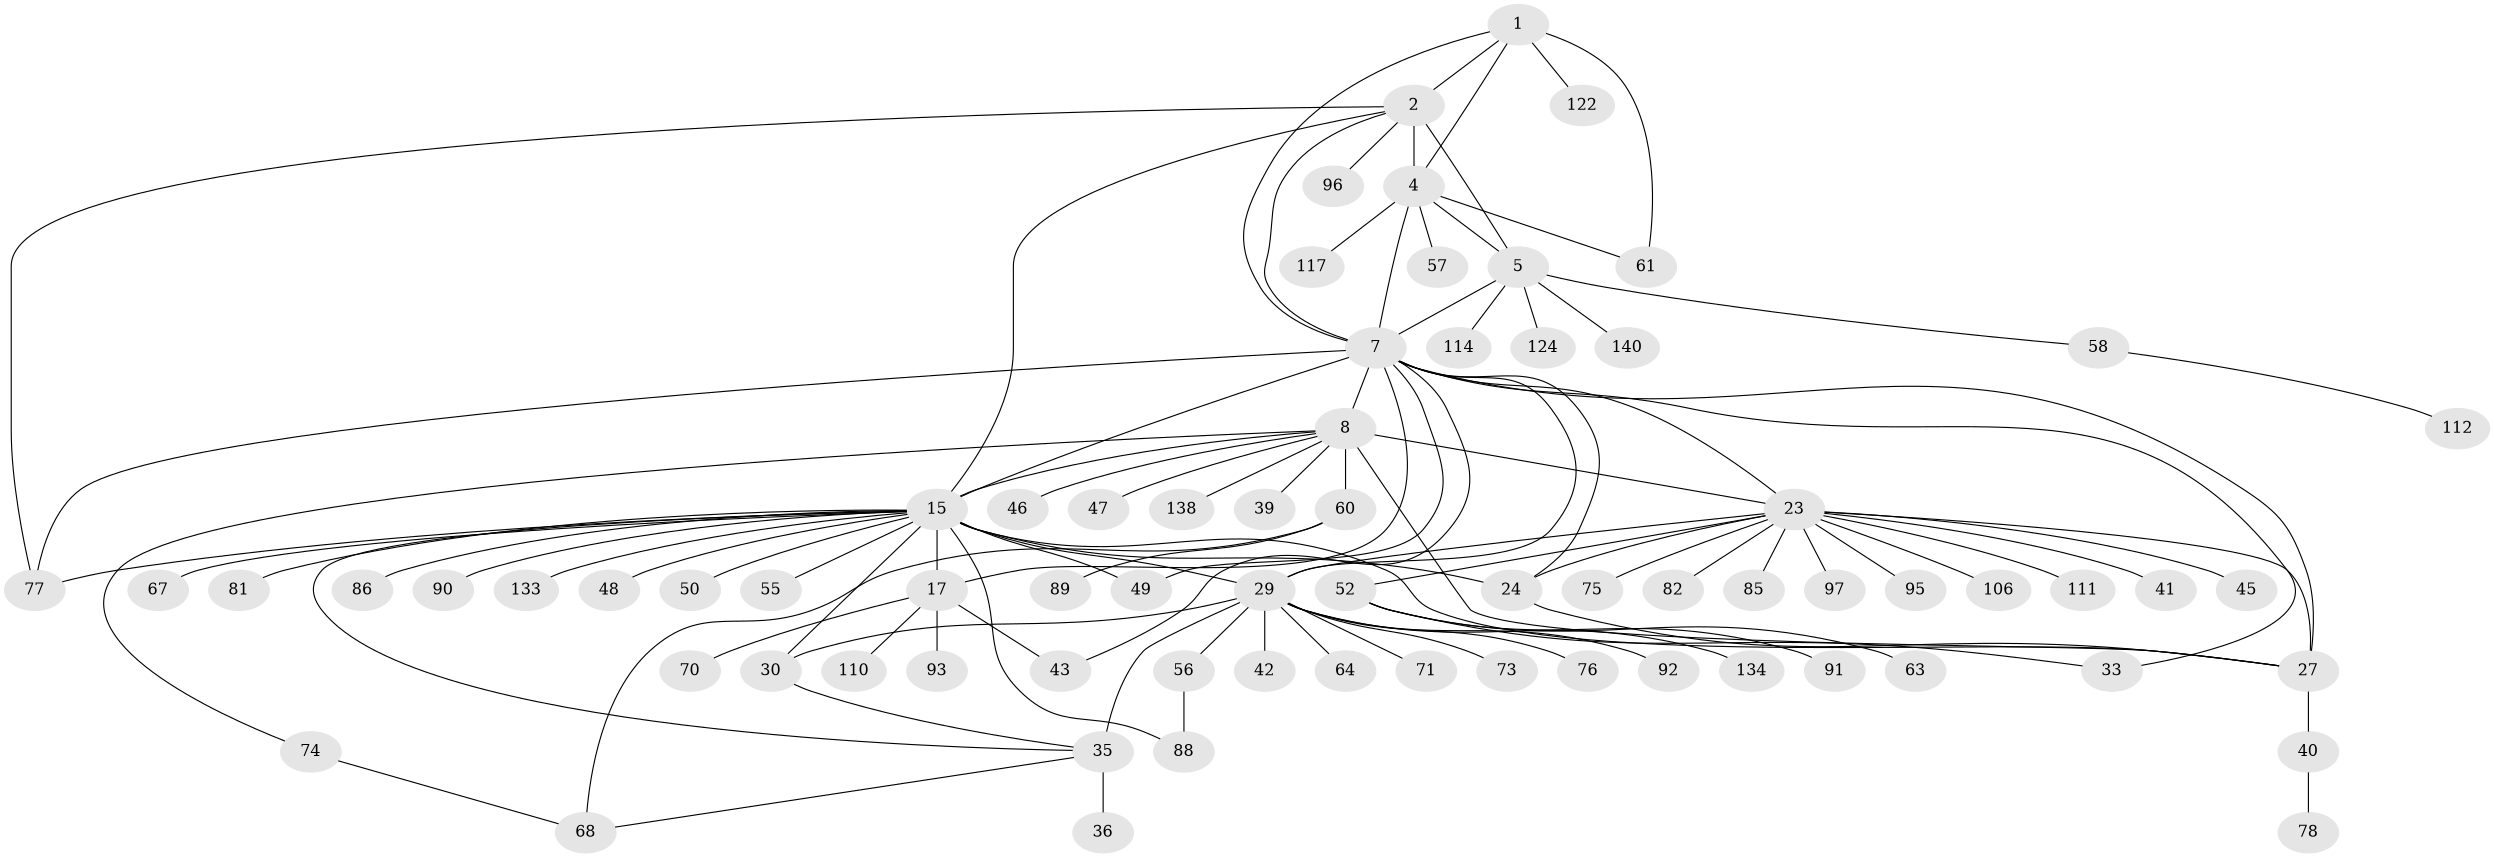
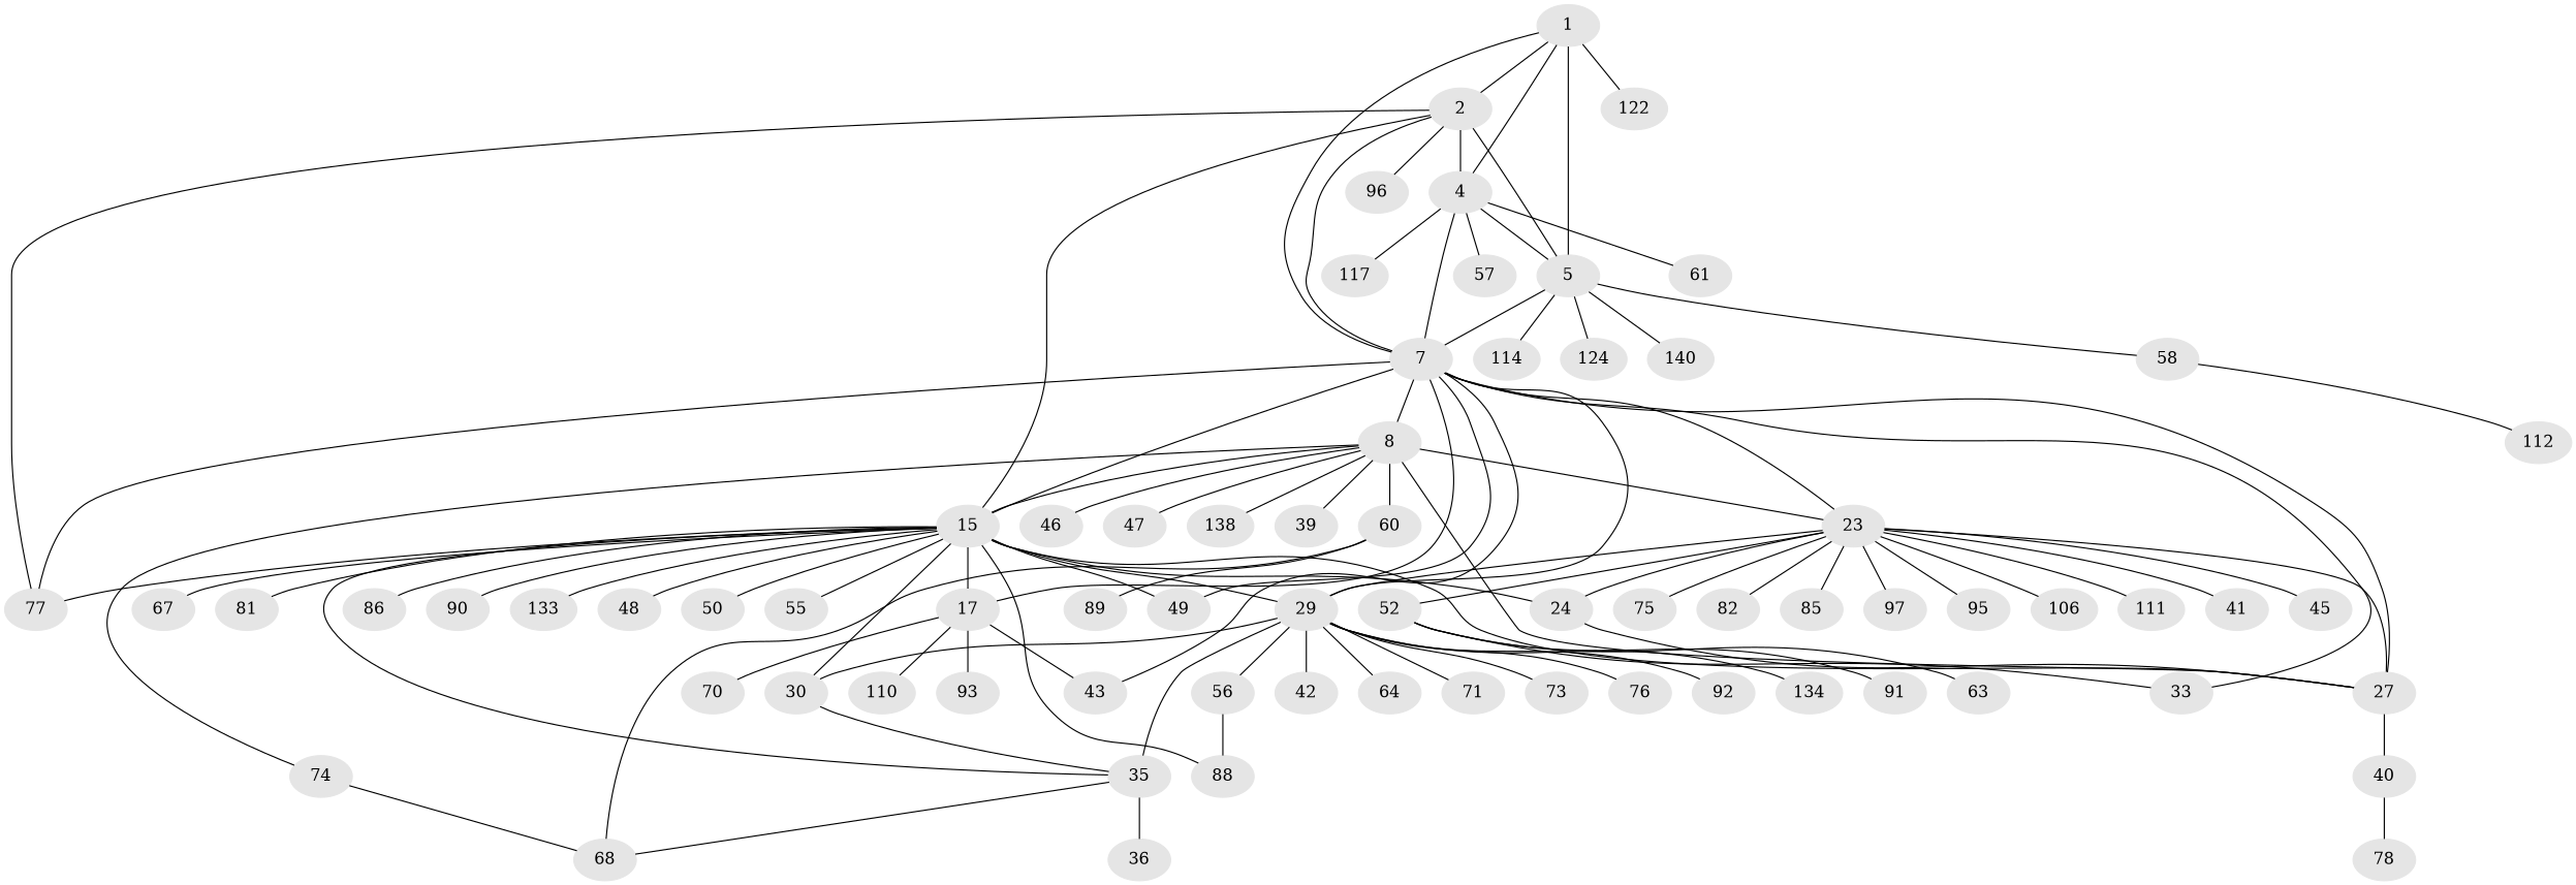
  graph {
    node [color=gray90 style=filled]
    2 [super="+3+38+129+136"]
    4
    5 [super="+6"]
    7 [super="+13+22+59"]
    15 [super="+34+16"]
    77 [super="+113"]
    96
    1
    122
    57
    61 [super="+62"]
    117
    58
    114
    124
    140
    8 [super="+9+12+104+10+37"]
    17 [super="+130+21+18"]
    23 [super="+25+26"]
    24
    27 [super="+69+83+28+98"]
    29 [super="+31+79+72+32+33"]
    43
    49 [super="+80+126+103"]
    n25 [label=33]
    30 [super="+141"]
    35
    48
    50
    55 [super="+109+120"]
    67
    81
    86
    88
    90
    133
    112
    39
    46
    47
    60 [super="+125+105+97"]
    74
    138
    70
    93
    110
    41
    45
    52
    75
    82
    85
    n53 [label=97]
    95
    106
    111
    40
    42
    56
    64
    71
    73
    76
    92
    134
    68
    89
    36
    63
    91
    78
    2 -- 4 [weight=2]
    2 -- 5 [weight=4]
    2 -- 7 [weight=2]
    2 -- 15 [weight=2]
    2 -- 77
    2 -- 96
    4 -- 5 [weight=2]
    4 -- 7
    4 -- 57
    4 -- 61
    4 -- 117
    5 -- 7 [weight=2]
    5 -- 58
    5 -- 114
    5 -- 124
    5 -- 140
    7 -- 15
    7 -- 77
    7 -- 8 [weight=7]
    7 -- 17
    7 -- 23 [weight=3]
-   7 -- 24
    7 -- 27 [weight=2]
    7 -- 29
    7 -- 43
    7 -- 49
    7 -- n25
    15 -- 77
    15 -- 17 [weight=12]
    15 -- 24
    15 -- 27
    15 -- 29 [weight=4]
    15 -- 49
    15 -- 30
    15 -- 35
    15 -- 48
    15 -- 50
    15 -- 55
    15 -- 67
    15 -- 81
    15 -- 86
    15 -- 88
    15 -- 90
    15 -- 133
    1 -- 2 [weight=2]
    1 -- 4
-   1 -- 61 [weight=2]
+   1 -- 5 [weight=2]
    1 -- 7
    1 -- 122
    58 -- 112
    8 -- 15 [weight=2]
    8 -- 23
    8 -- 27
    8 -- 39
    8 -- 46
    8 -- 47
    8 -- 60
    8 -- 74
    8 -- 138
    17 -- 43
    17 -- 70
    17 -- 93
    17 -- 110
    23 -- 24 [weight=3]
    23 -- 27 [weight=6]
    23 -- 29
    23 -- 41
    23 -- 45
    23 -- 52
    23 -- 75
    23 -- 82
    23 -- 85
    23 -- n53
    23 -- 95
    23 -- 106
    23 -- 111
    24 -- 27 [weight=2]
    27 -- 40
    29 -- 30 [weight=4]
    29 -- 35 [weight=4]
    29 -- 42
    29 -- 56
    29 -- 64
    29 -- 71
    29 -- 73
    29 -- 76
    29 -- 92
    29 -- 134
    30 -- 35
    35 -- 68
    35 -- 36
    60 -- 68
    60 -- 89
    74 -- 68
    52 -- n25
    52 -- 63
    52 -- 91
    40 -- 78
    56 -- 88
  }
